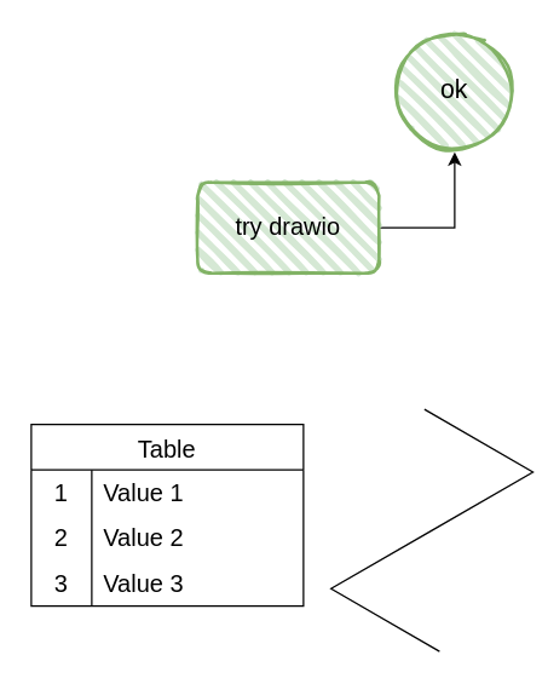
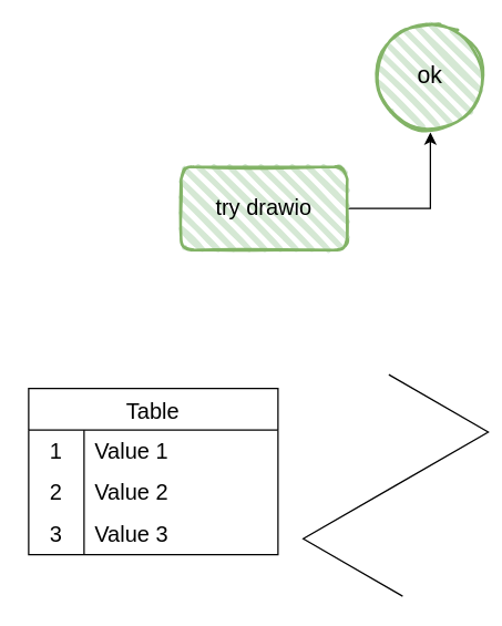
  <mxCell id="0" />
  <mxCell id="1" parent="0" />
  <mxCell id="2" value="" style="edgeStyle=orthogonalEdgeStyle;rounded=0;orthogonalLoop=1;jettySize=auto;html=1;" edge="1" parent="1" source="3" target="4"><mxGeometry relative="1" as="geometry" /></mxCell>
  <mxCell id="3" value="&lt;font style=&quot;font-size: 16px;&quot;&gt;try drawio&lt;/font&gt;" style="rounded=1;whiteSpace=wrap;html=1;strokeWidth=2;fillWeight=4;hachureGap=8;hachureAngle=45;fillColor=#d5e8d4;sketch=1;strokeColor=#82b366;fontSize=17;" vertex="1" parent="1"><mxGeometry x="130" y="120" width="120" height="60" as="geometry" /></mxCell>
- <mxCell id="4" value="ok&lt;br&gt;" style="ellipse;whiteSpace=wrap;html=1;fontSize=17;fillColor=#d5e8d4;strokeColor=#82b366;rounded=1;strokeWidth=2;fillWeight=4;hachureGap=8;hachureAngle=45;sketch=1;" vertex="1" parent="1"><mxGeometry x="260" y="20" width="80" height="80" as="geometry" /></mxCell>
+ <mxCell id="4" value="ok&lt;br&gt;" style="ellipse;whiteSpace=wrap;html=1;fontSize=17;fillColor=#d5e8d4;strokeColor=#82b366;rounded=1;strokeWidth=2;fillWeight=4;hachureGap=8;hachureAngle=45;sketch=1;" vertex="1" parent="1"><mxGeometry x="270" y="15" width="80" height="80" as="geometry" /></mxCell>
  <mxCell id="5" value="Table" style="shape=table;startSize=30;container=1;collapsible=0;childLayout=tableLayout;fixedRows=1;rowLines=0;fontStyle=0;strokeColor=default;fontSize=16;" vertex="1" parent="1"><mxGeometry x="20" y="280" width="180" height="120" as="geometry" /></mxCell>
  <mxCell id="6" value="" style="shape=tableRow;horizontal=0;startSize=0;swimlaneHead=0;swimlaneBody=0;top=0;left=0;bottom=0;right=0;collapsible=0;dropTarget=0;fillColor=none;points=[[0,0.5],[1,0.5]];portConstraint=eastwest;strokeColor=inherit;fontSize=16;" vertex="1" parent="5"><mxGeometry y="30" width="180" height="30" as="geometry" /></mxCell>
  <mxCell id="7" value="1" style="shape=partialRectangle;html=1;whiteSpace=wrap;connectable=0;fillColor=none;top=0;left=0;bottom=0;right=0;overflow=hidden;pointerEvents=1;strokeColor=inherit;fontSize=16;" vertex="1" parent="6"><mxGeometry width="40" height="30" as="geometry"><mxRectangle width="40" height="30" as="alternateBounds" /></mxGeometry></mxCell>
  <mxCell id="8" value="Value 1" style="shape=partialRectangle;html=1;whiteSpace=wrap;connectable=0;fillColor=none;top=0;left=0;bottom=0;right=0;align=left;spacingLeft=6;overflow=hidden;strokeColor=inherit;fontSize=16;" vertex="1" parent="6"><mxGeometry x="40" width="140" height="30" as="geometry"><mxRectangle width="140" height="30" as="alternateBounds" /></mxGeometry></mxCell>
  <mxCell id="9" value="" style="shape=tableRow;horizontal=0;startSize=0;swimlaneHead=0;swimlaneBody=0;top=0;left=0;bottom=0;right=0;collapsible=0;dropTarget=0;fillColor=none;points=[[0,0.5],[1,0.5]];portConstraint=eastwest;strokeColor=inherit;fontSize=16;" vertex="1" parent="5"><mxGeometry y="60" width="180" height="30" as="geometry" /></mxCell>
  <mxCell id="10" value="2" style="shape=partialRectangle;html=1;whiteSpace=wrap;connectable=0;fillColor=none;top=0;left=0;bottom=0;right=0;overflow=hidden;strokeColor=inherit;fontSize=16;" vertex="1" parent="9"><mxGeometry width="40" height="30" as="geometry"><mxRectangle width="40" height="30" as="alternateBounds" /></mxGeometry></mxCell>
  <mxCell id="11" value="Value 2" style="shape=partialRectangle;html=1;whiteSpace=wrap;connectable=0;fillColor=none;top=0;left=0;bottom=0;right=0;align=left;spacingLeft=6;overflow=hidden;strokeColor=inherit;fontSize=16;" vertex="1" parent="9"><mxGeometry x="40" width="140" height="30" as="geometry"><mxRectangle width="140" height="30" as="alternateBounds" /></mxGeometry></mxCell>
  <mxCell id="12" value="" style="shape=tableRow;horizontal=0;startSize=0;swimlaneHead=0;swimlaneBody=0;top=0;left=0;bottom=0;right=0;collapsible=0;dropTarget=0;fillColor=none;points=[[0,0.5],[1,0.5]];portConstraint=eastwest;strokeColor=inherit;fontSize=16;" vertex="1" parent="5"><mxGeometry y="90" width="180" height="30" as="geometry" /></mxCell>
  <mxCell id="13" value="3" style="shape=partialRectangle;html=1;whiteSpace=wrap;connectable=0;fillColor=none;top=0;left=0;bottom=0;right=0;overflow=hidden;strokeColor=inherit;fontSize=16;" vertex="1" parent="12"><mxGeometry width="40" height="30" as="geometry"><mxRectangle width="40" height="30" as="alternateBounds" /></mxGeometry></mxCell>
  <mxCell id="14" value="Value 3" style="shape=partialRectangle;html=1;whiteSpace=wrap;connectable=0;fillColor=none;top=0;left=0;bottom=0;right=0;align=left;spacingLeft=6;overflow=hidden;strokeColor=inherit;fontSize=16;" vertex="1" parent="12"><mxGeometry x="40" width="140" height="30" as="geometry"><mxRectangle width="140" height="30" as="alternateBounds" /></mxGeometry></mxCell>
  <mxCell id="15" value="" style="edgeStyle=isometricEdgeStyle;endArrow=none;html=1;elbow=vertical;rounded=0;" edge="1" parent="1"><mxGeometry width="50" height="100" relative="1" as="geometry"><mxPoint x="290" y="430" as="sourcePoint" /><mxPoint x="280" y="270" as="targetPoint" /></mxGeometry></mxCell>
